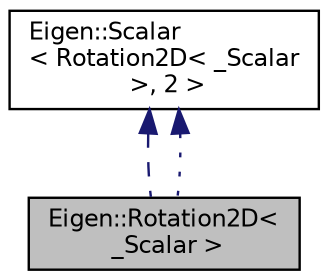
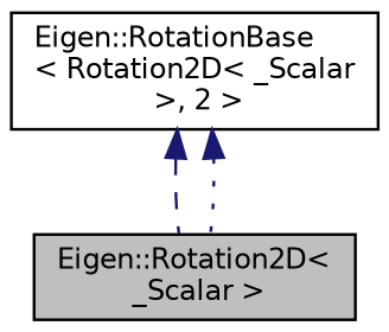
  digraph {
    fontname="DejaVu Sans"
    node [color=black fontname="DejaVu Sans" fontsize=10 shape=record style=filled]
    edge [color=midnightblue dir=back fontname="DejaVu Sans" fontsize=10 labelfontname=Helvetica labelfontsize=10]
    n1 [fillcolor=grey75 fontcolor=black height=0.2 label="Eigen::Rotation2D\<\l _Scalar \>" width=0.4]
-   n2 [fillcolor=white height=0.2 label="Eigen::Scalar\l\< Rotation2D\< _Scalar\l \>, 2 \>" width=0.4]
+   n2 [fillcolor=white height=0.2 label="Eigen::RotationBase\l\< Rotation2D\< _Scalar\l \>, 2 \>" width=0.4]
    n2 -> n1 [style=dashed]
    n2 -> n1 [style=dotted]
  }
